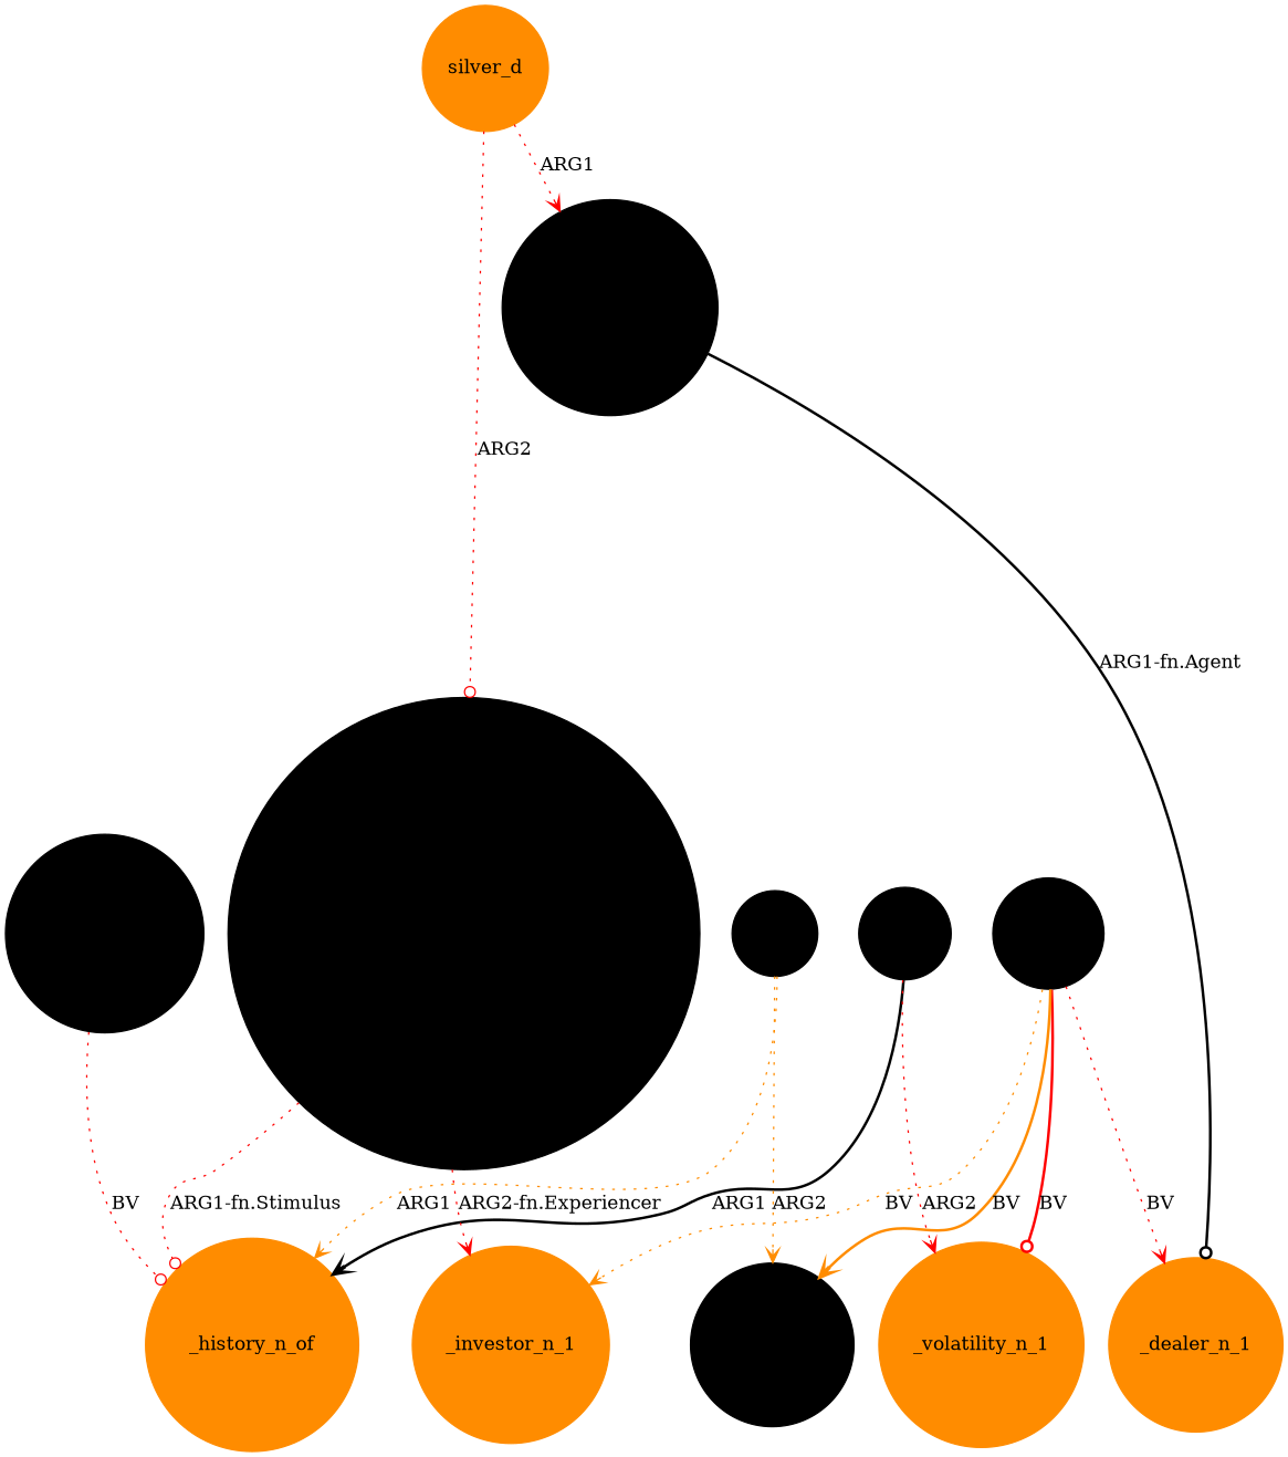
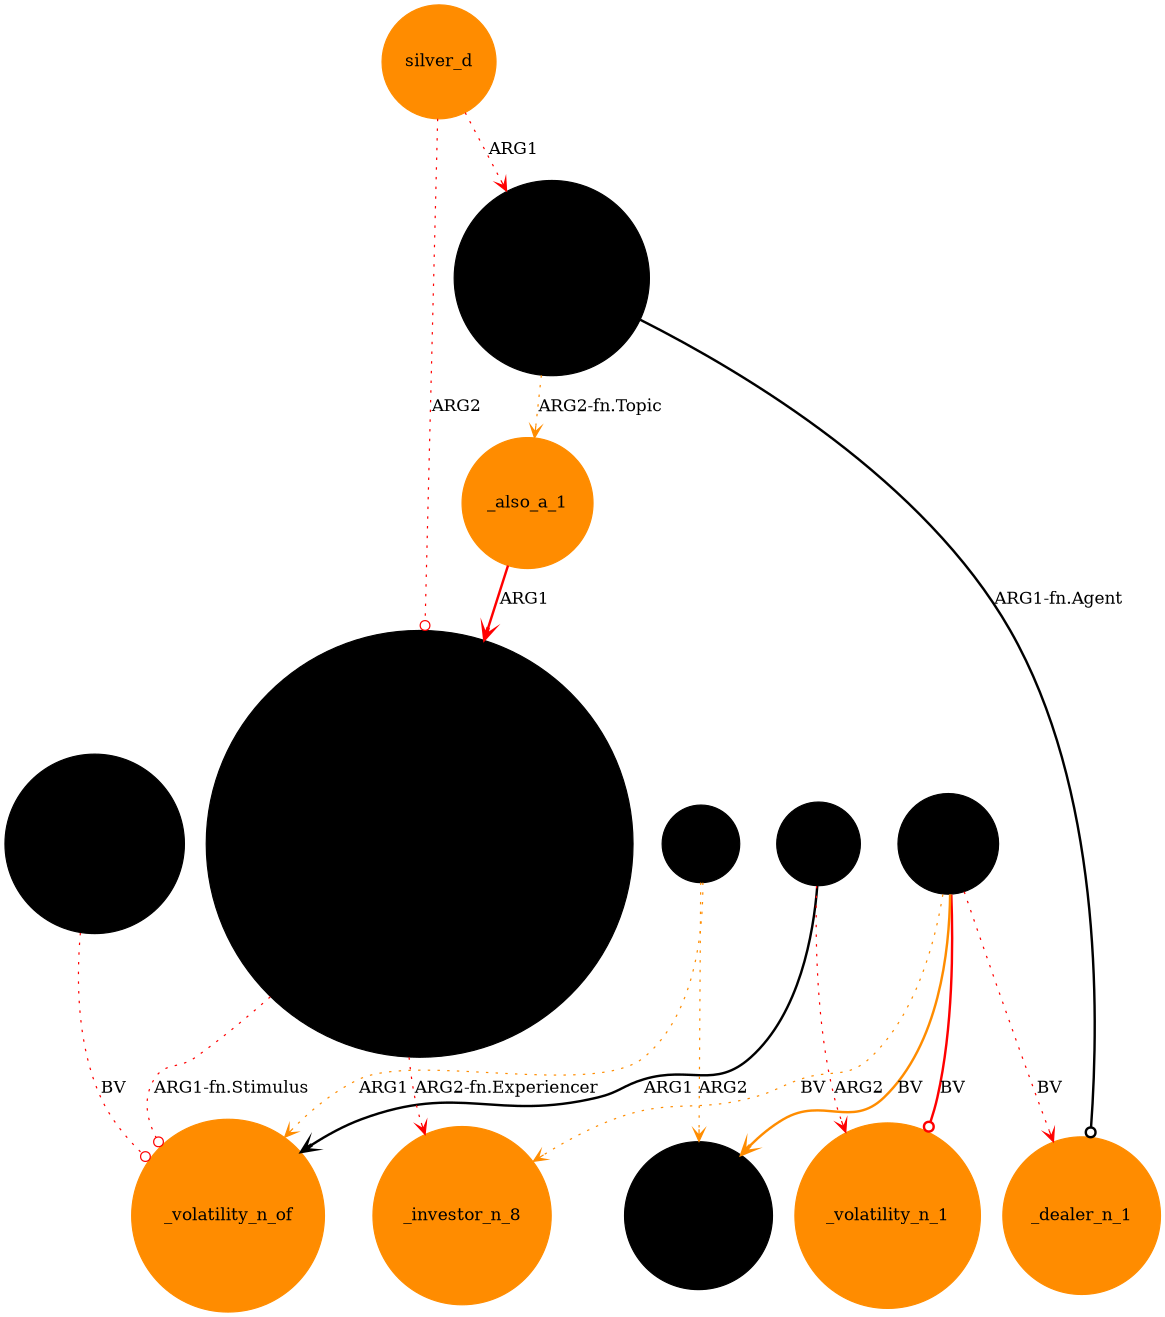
  digraph {
    node [color=black shape=circle style=filled]
    edge [arrowhead=vee color=red style=dotted]
-   _history_n_of [color=darkorange]
+   _history_n_of [color=darkorange label=_volatility_n_of]
    _of_p
    _volatility_n_1 [color=darkorange]
    "_discourage_v_1-fn.Experiencer_obj"
-   _investor_n_1 [color=darkorange]
+   _investor_n_1 [color=darkorange label=_investor_n_8]
    n6 [color=darkorange label=silver_d]
    "_say_v_to-fn.IN"
    _dealer_n_1 [color=darkorange]
+   _also_a_1 [color=darkorange]
    poss
    _silver_a_1
    def_explicit_q
    udef_q
    _of_p -> _history_n_of [color=black label=ARG1 style=bold]
    _of_p -> _volatility_n_1 [label=ARG2]
    "_discourage_v_1-fn.Experiencer_obj" -> _history_n_of [arrowhead=odot label="ARG1-fn.Stimulus"]
    "_discourage_v_1-fn.Experiencer_obj" -> _investor_n_1 [label="ARG2-fn.Experiencer"]
    n6 -> "_discourage_v_1-fn.Experiencer_obj" [arrowhead=odot label=ARG2]
    n6 -> "_say_v_to-fn.IN" [label=ARG1]
    "_say_v_to-fn.IN" -> _dealer_n_1 [arrowhead=odot color=black label="ARG1-fn.Agent" style=bold]
+   "_say_v_to-fn.IN" -> _also_a_1 [color=darkorange label="ARG2-fn.Topic"]
+   _also_a_1 -> "_discourage_v_1-fn.Experiencer_obj" [label=ARG1 style=bold]
    poss -> _history_n_of [color=darkorange label=ARG1]
    poss -> _silver_a_1 [color=darkorange label=ARG2]
    def_explicit_q -> _history_n_of [arrowhead=odot label=BV]
    udef_q -> _volatility_n_1 [arrowhead=odot label=BV style=bold]
    udef_q -> _investor_n_1 [color=darkorange label=BV]
    udef_q -> _dealer_n_1 [label=BV]
    udef_q -> _silver_a_1 [color=darkorange label=BV style=bold]
  }
